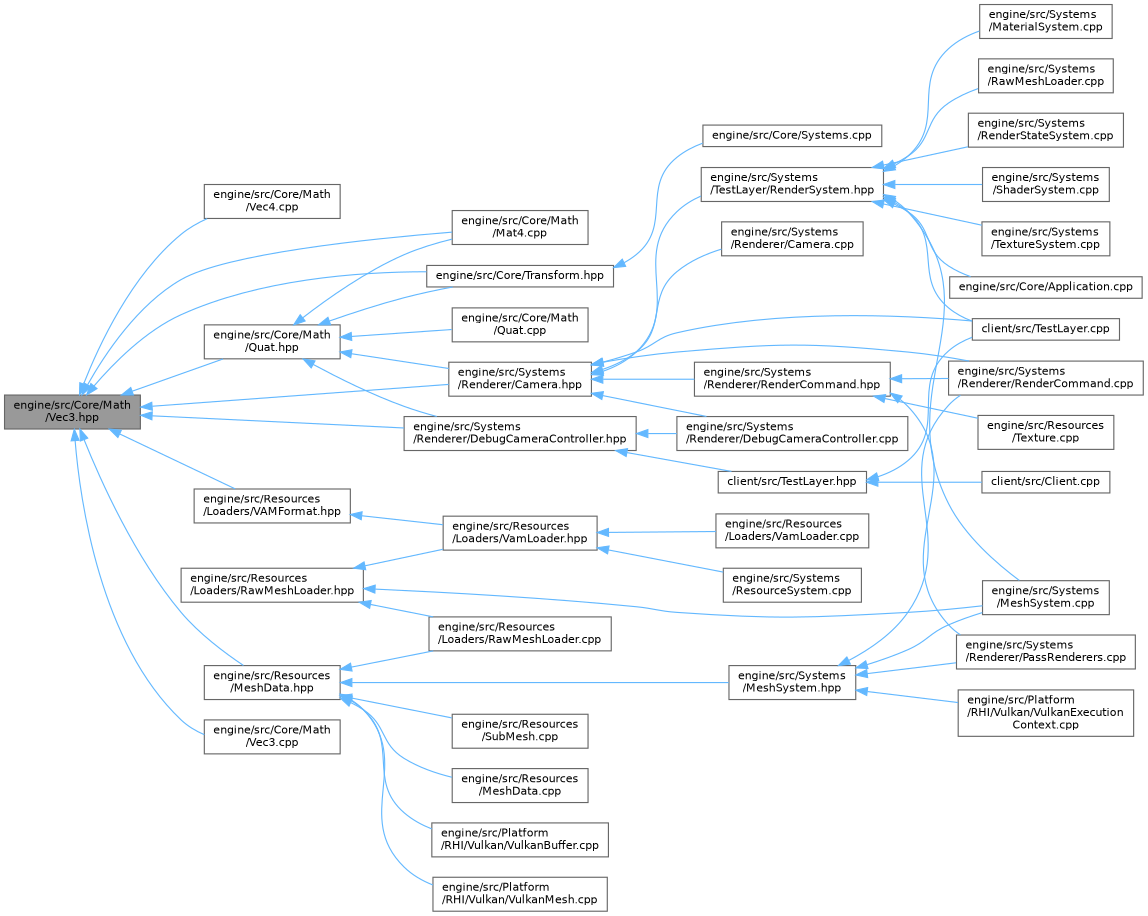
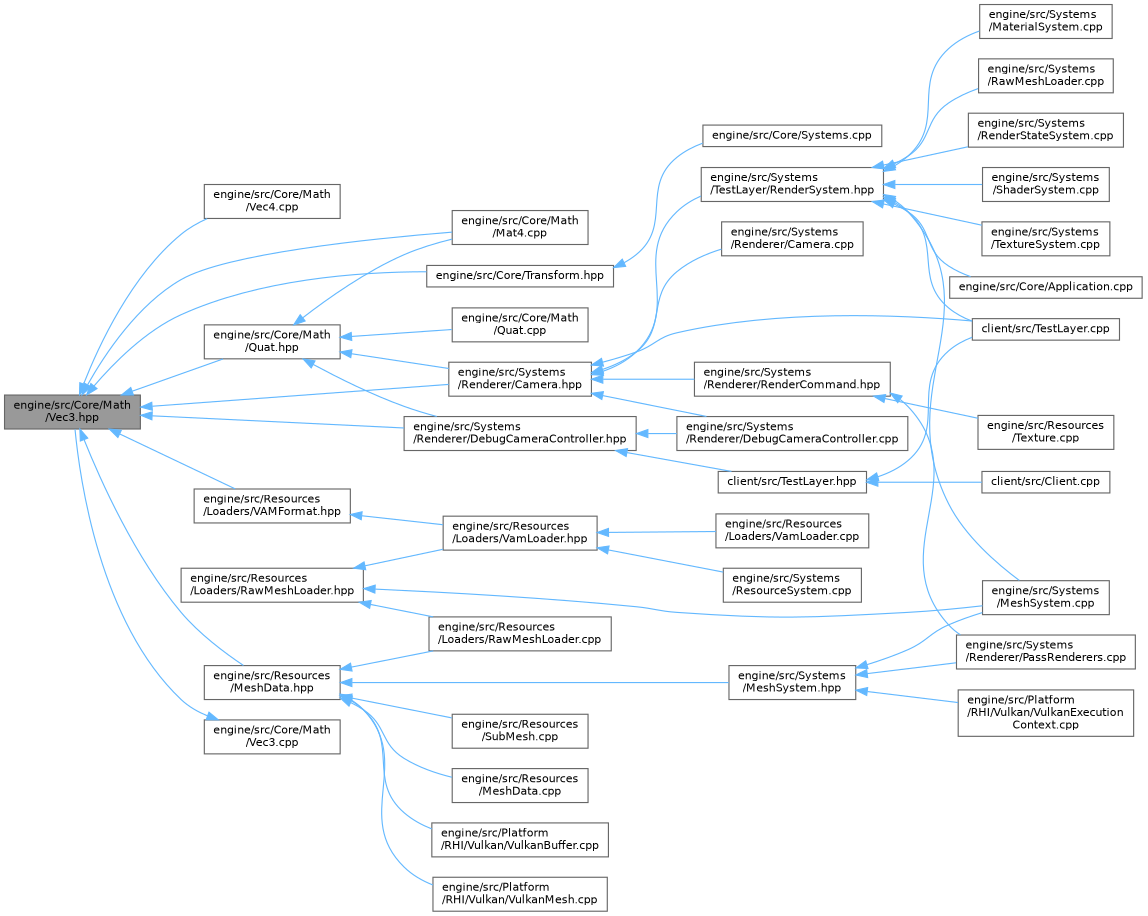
  digraph {
    rankdir=LR
    node [color=grey40 fillcolor=white fontname=Helvetica fontsize=10 shape=box style=filled]
    edge [color=steelblue1 dir=back fontname=Helvetica fontsize=10 labelfontname=Helvetica labelfontsize=10 style=solid]
    n1 [color=gray40 fillcolor=grey60 fontcolor=black height=0.2 label="engine/src/Core/Math\l/Vec3.hpp" width=0.4]
    n2 [height=0.2 label="engine/src/Core/Math\l/Mat4.cpp" width=0.4]
    n3 [height=0.2 label="engine/src/Core/Math\l/Quat.hpp" width=0.4]
    n4 [height=0.2 label="engine/src/Core/Transform.hpp" width=0.4]
    n5 [height=0.2 label="engine/src/Systems\l/Renderer/Camera.hpp" width=0.4]
    n6 [height=0.2 label="engine/src/Systems\l/Renderer/DebugCameraController.hpp" width=0.4]
    n7 [height=0.2 label="engine/src/Core/Math\l/Vec3.cpp" width=0.4]
    n8 [height=0.2 label="engine/src/Core/Math\l/Vec4.cpp" width=0.4]
    n9 [height=0.2 label="engine/src/Resources\l/Loaders/VAMFormat.hpp" width=0.4]
    n10 [height=0.2 label="engine/src/Resources\l/MeshData.hpp" width=0.4]
    n11 [height=0.2 label="engine/src/Core/Math\l/Quat.cpp" width=0.4]
    n12 [height=0.2 label="engine/src/Core/Systems.cpp" width=0.4]
    n13 [height=0.2 label="client/src/TestLayer.cpp" width=0.4]
    n14 [height=0.2 label="engine/src/Systems\l/Renderer/Camera.cpp" width=0.4]
    n15 [height=0.2 label="engine/src/Systems\l/Renderer/DebugCameraController.cpp" width=0.4]
-   n16 [height=0.2 label="engine/src/Systems\l/Renderer/RenderCommand.cpp" width=0.4]
    n17 [height=0.2 label="engine/src/Systems\l/Renderer/RenderCommand.hpp" width=0.4]
    n18 [height=0.2 label="engine/src/Systems\l/TestLayer/RenderSystem.hpp" width=0.4]
    n19 [height=0.2 label="client/src/TestLayer.hpp" width=0.4]
    n20 [height=0.2 label="engine/src/Resources\l/Loaders/VamLoader.hpp" width=0.4]
    n21 [height=0.2 label="engine/src/Platform\l/RHI/Vulkan/VulkanBuffer.cpp" width=0.4]
    n22 [height=0.2 label="engine/src/Platform\l/RHI/Vulkan/VulkanMesh.cpp" width=0.4]
    n23 [height=0.2 label="engine/src/Resources\l/Loaders/RawMeshLoader.cpp" width=0.4]
    n24 [height=0.2 label="engine/src/Resources\l/MeshData.cpp" width=0.4]
    n25 [height=0.2 label="engine/src/Resources\l/SubMesh.cpp" width=0.4]
    n26 [height=0.2 label="engine/src/Systems\l/MeshSystem.hpp" width=0.4]
    n27 [height=0.2 label="engine/src/Resources\l/Texture.cpp" width=0.4]
    n28 [height=0.2 label="engine/src/Systems\l/Renderer/PassRenderers.cpp" width=0.4]
    n29 [height=0.2 label="engine/src/Core/Application.cpp" width=0.4]
    n30 [height=0.2 label="engine/src/Systems\l/MaterialSystem.cpp" width=0.4]
    n31 [height=0.2 label="engine/src/Systems\l/MeshSystem.cpp" width=0.4]
    n32 [height=0.2 label="engine/src/Systems\l/RawMeshLoader.cpp" width=0.4]
    n33 [height=0.2 label="engine/src/Systems\l/RenderStateSystem.cpp" width=0.4]
    n34 [height=0.2 label="engine/src/Systems\l/ShaderSystem.cpp" width=0.4]
    n35 [height=0.2 label="engine/src/Systems\l/TextureSystem.cpp" width=0.4]
    n36 [height=0.2 label="client/src/Client.cpp" width=0.4]
    n37 [height=0.2 label="engine/src/Resources\l/Loaders/VamLoader.cpp" width=0.4]
    n38 [height=0.2 label="engine/src/Systems\l/ResourceSystem.cpp" width=0.4]
    n39 [height=0.2 label="engine/src/Resources\l/Loaders/RawMeshLoader.hpp" width=0.4]
    n40 [height=0.2 label="engine/src/Platform\l/RHI/Vulkan/VulkanExecution\lContext.cpp" width=0.4]
    n1 -> n2
    n1 -> n3
    n1 -> n4
    n1 -> n5
    n1 -> n6
-   n1 -> n7
+   n7 -> n1
    n1 -> n8
    n1 -> n9
    n1 -> n10
    n3 -> n2
-   n3 -> n4
    n3 -> n5
    n3 -> n6
    n3 -> n11
    n4 -> n12
    n5 -> n13
    n5 -> n14
    n5 -> n15
-   n5 -> n16
    n5 -> n17
    n5 -> n18
    n6 -> n15
    n6 -> n19
    n9 -> n20
    n10 -> n21
    n10 -> n22
    n10 -> n23
    n10 -> n24
    n10 -> n25
    n10 -> n26
-   n17 -> n16
    n17 -> n27
    n17 -> n28
    n18 -> n13
    n18 -> n29
    n18 -> n30
    n18 -> n31
    n18 -> n32
    n18 -> n33
    n18 -> n34
    n18 -> n35
    n19 -> n13
    n19 -> n36
    n20 -> n37
    n20 -> n38
-   n26 -> n16
    n26 -> n28
    n26 -> n31
    n26 -> n40
    n39 -> n20
    n39 -> n23
    n39 -> n31
  }
